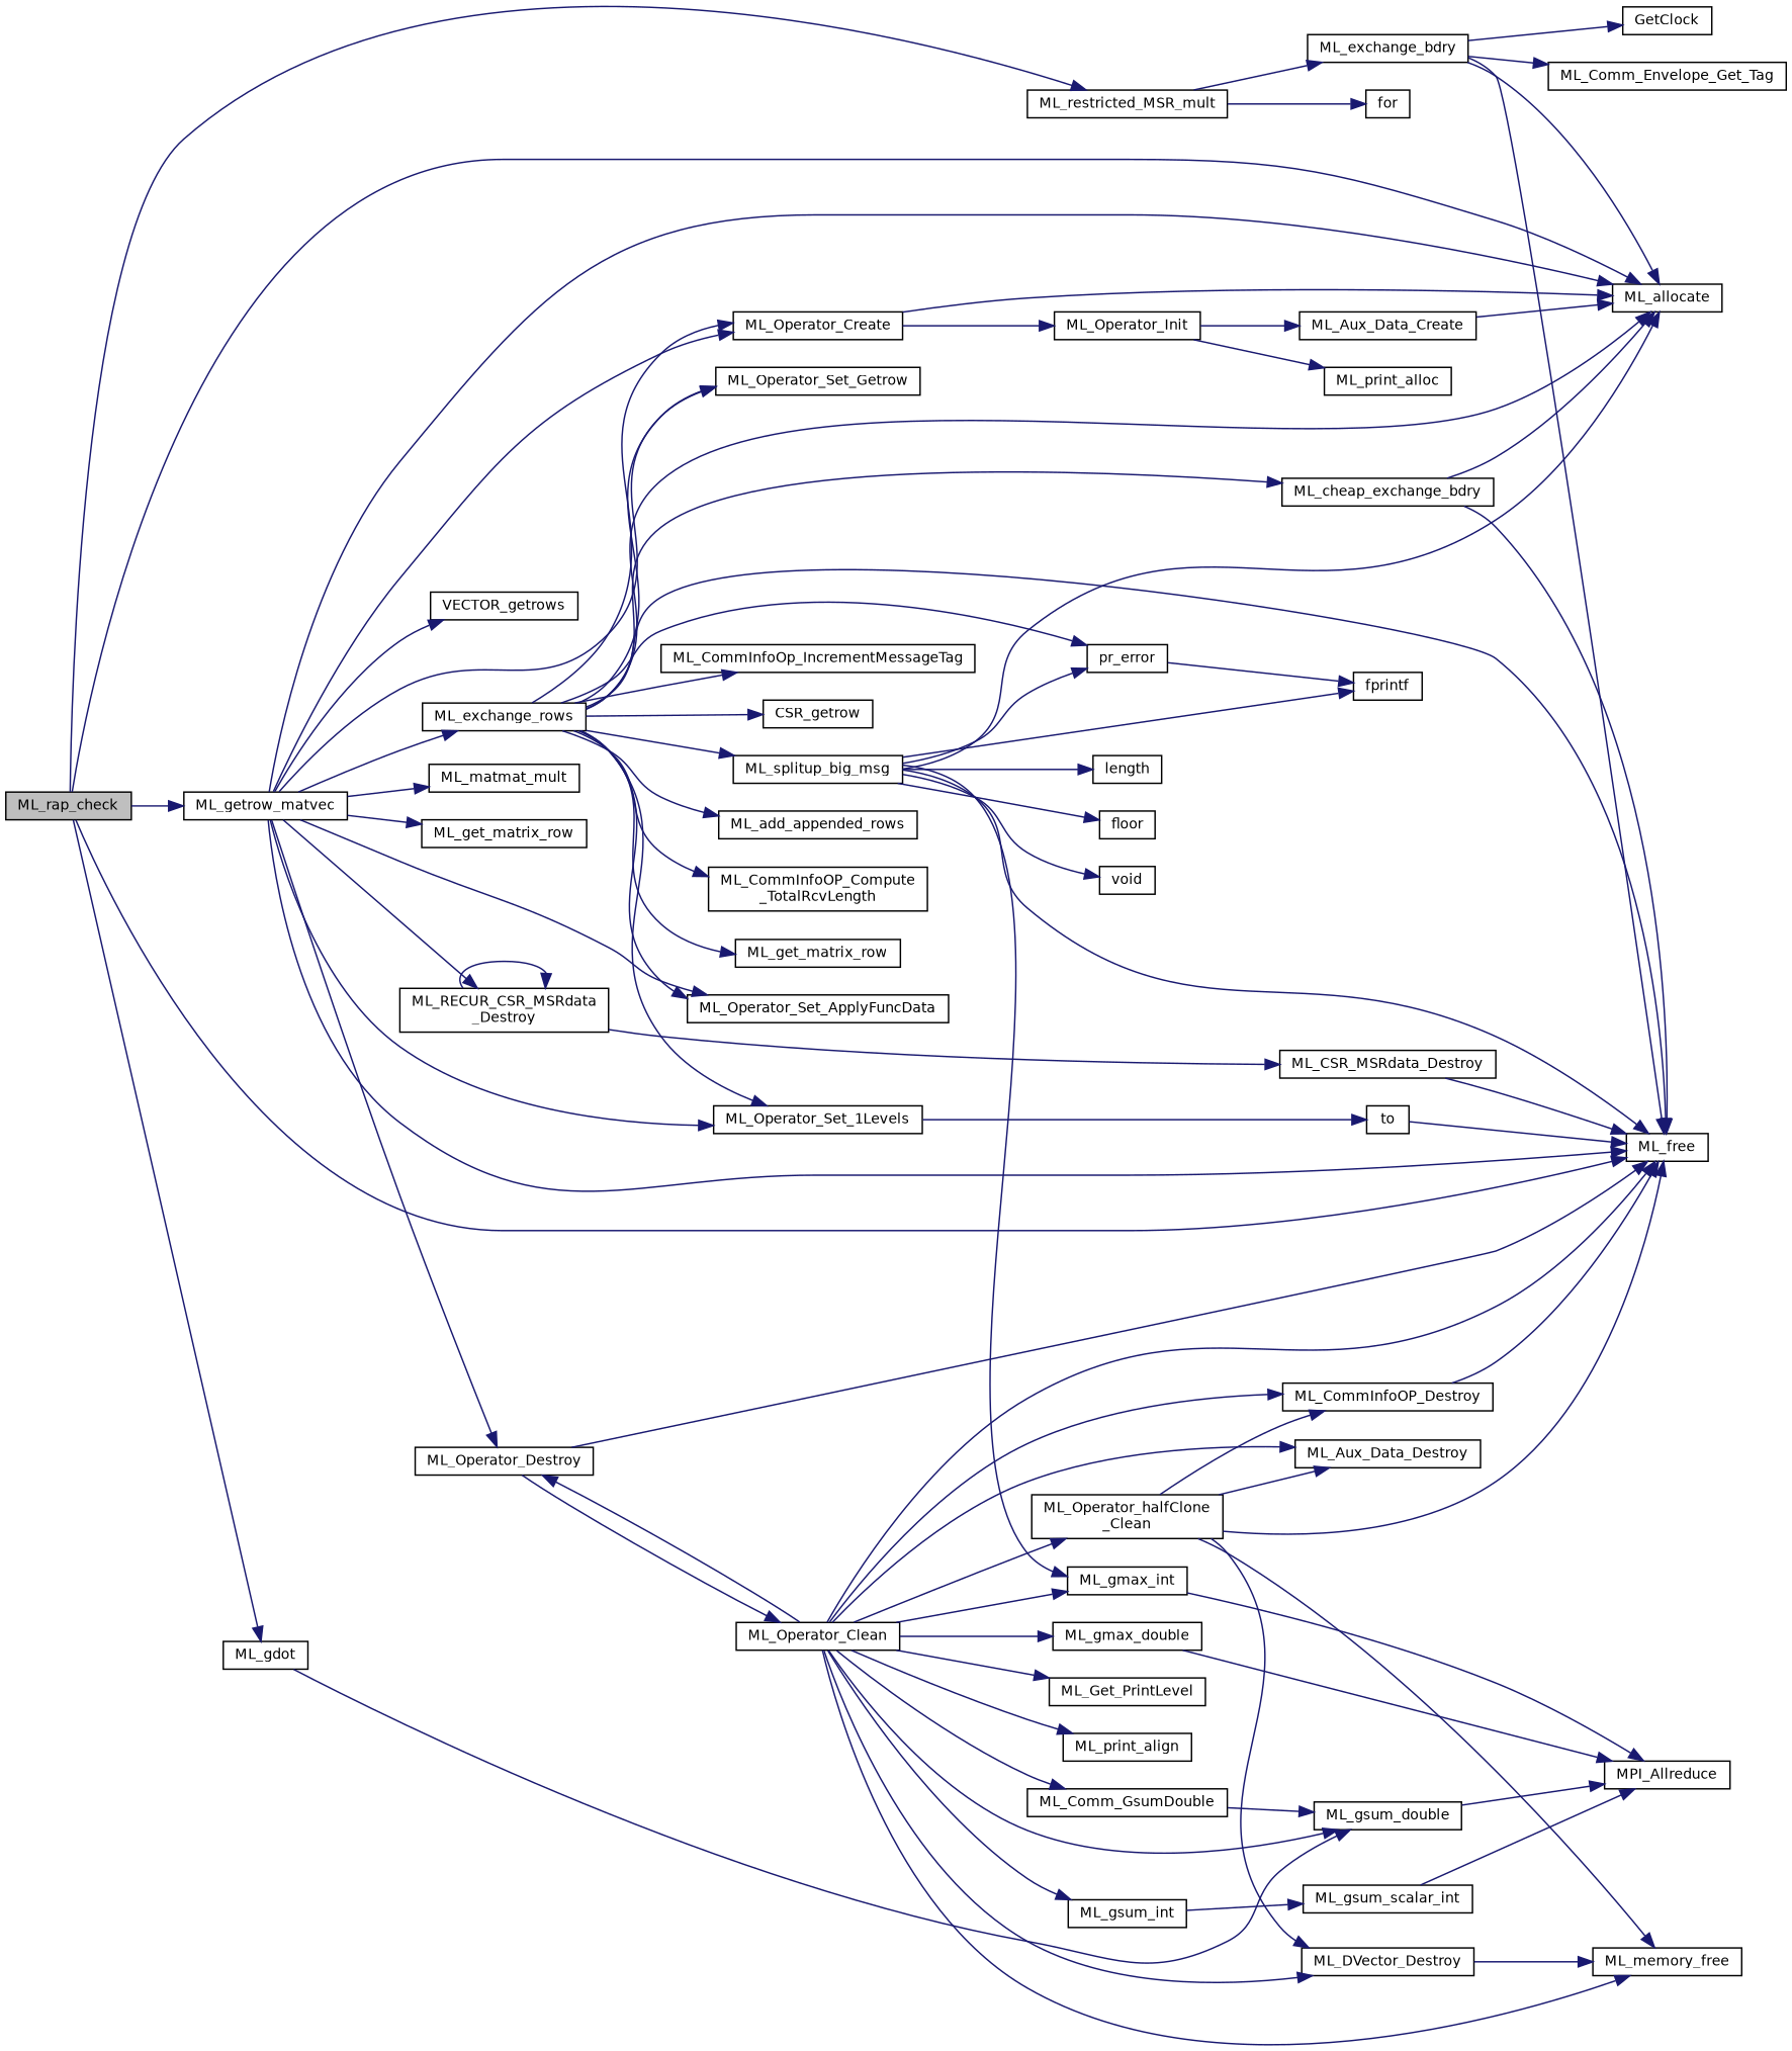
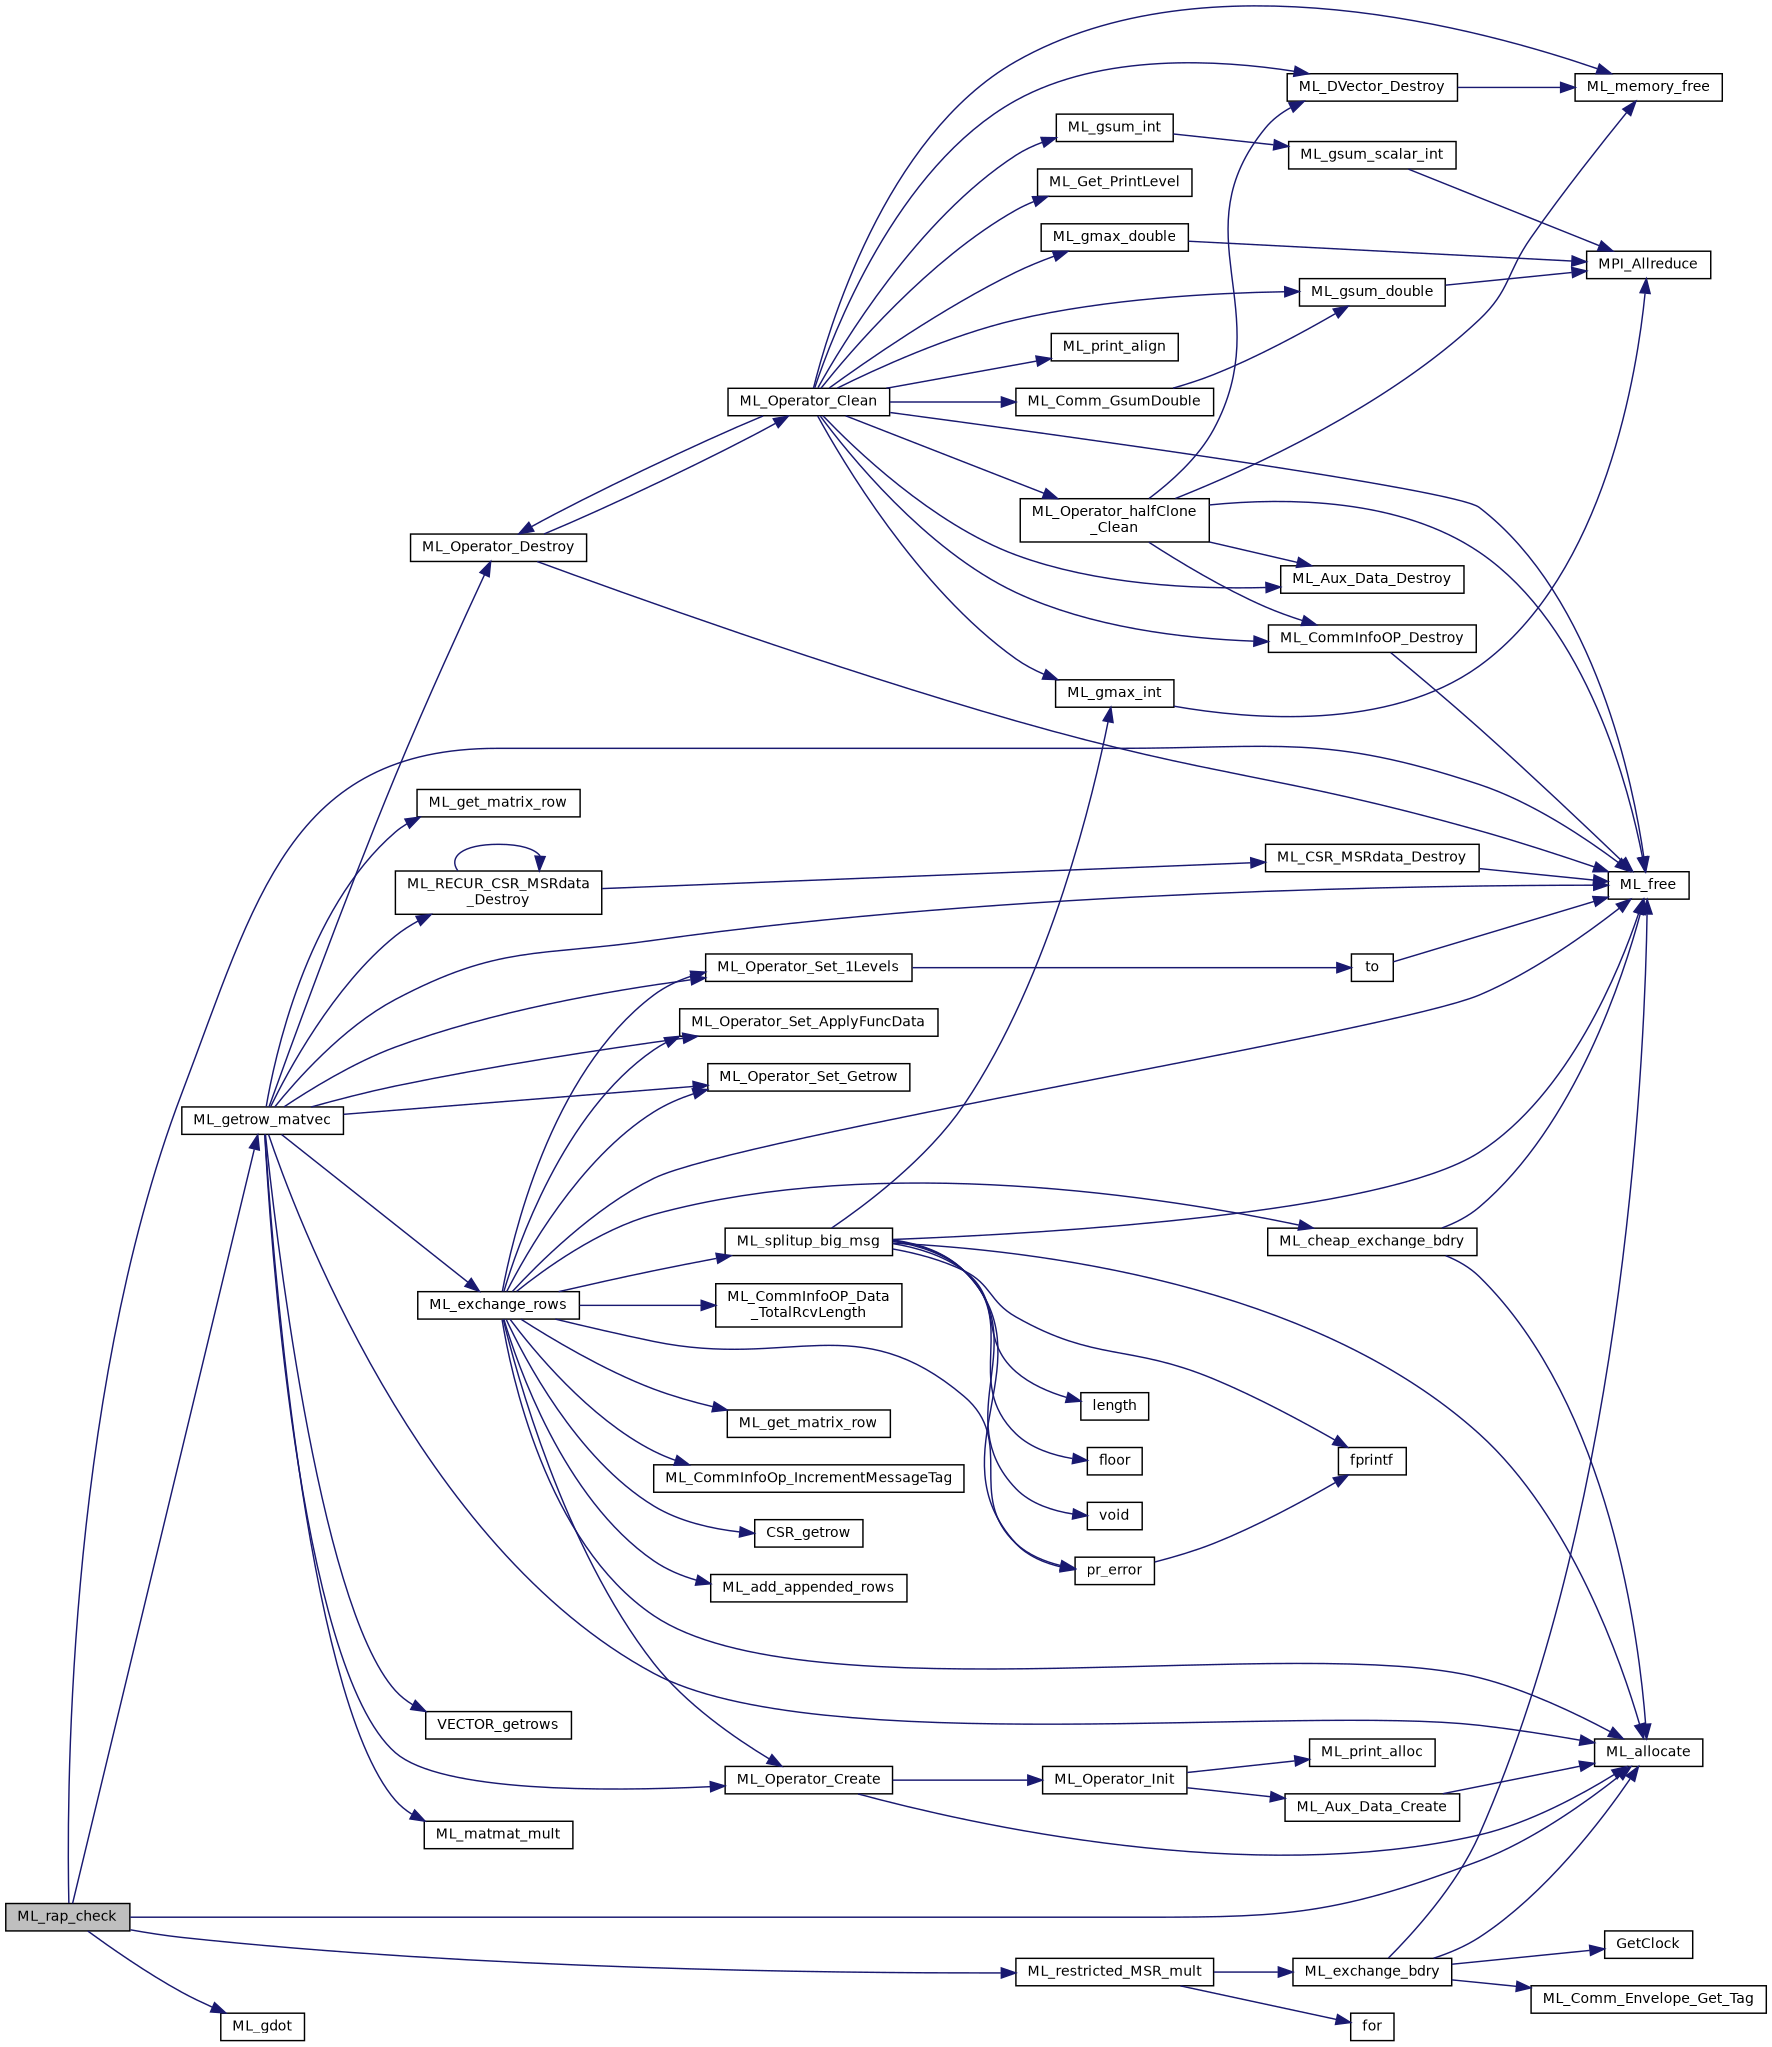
  digraph {
    rankdir=LR
    node [color=black fillcolor=white fontname=Helvetica fontsize=10 shape=record style=filled]
    edge [color=midnightblue fontname=Helvetica fontsize=10 labelfontname=Helvetica labelfontsize=10 style=solid]
    n1 [fillcolor=grey75 fontcolor=black height=0.2 label=ML_rap_check width=0.4]
    n2 [height=0.2 label=ML_allocate width=0.4]
    n3 [height=0.2 label=ML_getrow_matvec width=0.4]
    n4 [height=0.2 label=ML_free width=0.4]
    n5 [height=0.2 label=ML_restricted_MSR_mult width=0.4]
    n6 [height=0.2 label=ML_gdot width=0.4]
    n7 [height=0.2 label=ML_Operator_Create width=0.4]
    n8 [height=0.2 label=ML_Operator_Set_1Levels width=0.4]
    n9 [height=0.2 label=ML_Operator_Set_ApplyFuncData width=0.4]
    n10 [height=0.2 label=ML_Operator_Set_Getrow width=0.4]
    n11 [height=0.2 label=VECTOR_getrows width=0.4]
    n12 [height=0.2 label=ML_exchange_rows width=0.4]
    n13 [height=0.2 label=ML_matmat_mult width=0.4]
    n14 [height=0.2 label=ML_get_matrix_row width=0.4]
    n15 [height=0.2 label="ML_RECUR_CSR_MSRdata\l_Destroy" width=0.4]
    n16 [height=0.2 label=ML_Operator_Destroy width=0.4]
    n17 [height=0.2 label=for width=0.4]
    n18 [height=0.2 label=ML_exchange_bdry width=0.4]
    n19 [height=0.2 label=ML_gsum_double width=0.4]
    n20 [height=0.2 label=ML_Operator_Init width=0.4]
    n21 [height=0.2 label=to width=0.4]
-   n22 [height=0.2 label="ML_CommInfoOP_Compute\l_TotalRcvLength" width=0.4]
+   n22 [height=0.2 label="ML_CommInfoOP_Data\l_TotalRcvLength" width=0.4]
    n23 [height=0.2 label=pr_error width=0.4]
    n24 [height=0.2 label=ML_get_matrix_row width=0.4]
    n25 [height=0.2 label=ML_cheap_exchange_bdry width=0.4]
    n26 [height=0.2 label=ML_CommInfoOp_IncrementMessageTag width=0.4]
    n27 [height=0.2 label=ML_splitup_big_msg width=0.4]
    n28 [height=0.2 label=CSR_getrow width=0.4]
    n29 [height=0.2 label=ML_add_appended_rows width=0.4]
    n30 [height=0.2 label=ML_CSR_MSRdata_Destroy width=0.4]
    n31 [height=0.2 label=ML_Operator_Clean width=0.4]
    n32 [height=0.2 label=ML_print_alloc width=0.4]
    n33 [height=0.2 label=ML_Aux_Data_Create width=0.4]
    n34 [height=0.2 label=fprintf width=0.4]
    n35 [height=0.2 label=length width=0.4]
    n36 [height=0.2 label=ML_gmax_int width=0.4]
    n37 [height=0.2 label=floor width=0.4]
    n38 [height=0.2 label=void width=0.4]
    n39 [height=0.2 label=MPI_Allreduce width=0.4]
    n40 [height=0.2 label=ML_gsum_int width=0.4]
    n41 [height=0.2 label=ML_Get_PrintLevel width=0.4]
    n42 [height=0.2 label=ML_Comm_GsumDouble width=0.4]
    n43 [height=0.2 label=ML_gmax_double width=0.4]
    n44 [height=0.2 label=ML_print_align width=0.4]
    n45 [height=0.2 label="ML_Operator_halfClone\l_Clean" width=0.4]
    n46 [height=0.2 label=ML_DVector_Destroy width=0.4]
    n47 [height=0.2 label=ML_memory_free width=0.4]
    n48 [height=0.2 label=ML_CommInfoOP_Destroy width=0.4]
    n49 [height=0.2 label=ML_Aux_Data_Destroy width=0.4]
    n50 [height=0.2 label=ML_gsum_scalar_int width=0.4]
    n51 [height=0.2 label=GetClock width=0.4]
    n52 [height=0.2 label=ML_Comm_Envelope_Get_Tag width=0.4]
    n1 -> n2
    n1 -> n3
    n1 -> n4
    n1 -> n5
    n1 -> n6
    n3 -> n2
    n3 -> n4
    n3 -> n7
    n3 -> n8
    n3 -> n9
    n3 -> n10
    n3 -> n11
    n3 -> n12
    n3 -> n13
    n3 -> n14
    n3 -> n15
    n3 -> n16
    n5 -> n17
    n5 -> n18
-   n6 -> n19
    n7 -> n2
    n7 -> n20
    n8 -> n21
    n12 -> n2
    n12 -> n4
    n12 -> n7
    n12 -> n8
    n12 -> n9
    n12 -> n10
    n12 -> n22
    n12 -> n23
    n12 -> n24
    n12 -> n25
    n12 -> n26
    n12 -> n27
    n12 -> n28
    n12 -> n29
    n15 -> n15
    n15 -> n30
    n16 -> n4
    n16 -> n31
    n18 -> n2
    n18 -> n4
    n18 -> n51
    n18 -> n52
    n19 -> n39
    n20 -> n32
    n20 -> n33
    n21 -> n4
    n23 -> n34
    n25 -> n2
    n25 -> n4
    n27 -> n2
    n27 -> n4
    n27 -> n23
    n27 -> n34
    n27 -> n35
    n27 -> n36
    n27 -> n37
    n27 -> n38
    n30 -> n4
    n31 -> n4
    n31 -> n16
    n31 -> n19
    n31 -> n36
    n31 -> n40
    n31 -> n41
    n31 -> n42
    n31 -> n43
    n31 -> n44
    n31 -> n45
    n31 -> n46
    n31 -> n47
    n31 -> n48
    n31 -> n49
    n33 -> n2
    n36 -> n39
    n40 -> n50
    n42 -> n19
    n43 -> n39
    n45 -> n4
    n45 -> n46
    n45 -> n47
    n45 -> n48
    n45 -> n49
    n46 -> n47
    n48 -> n4
    n50 -> n39
  }
